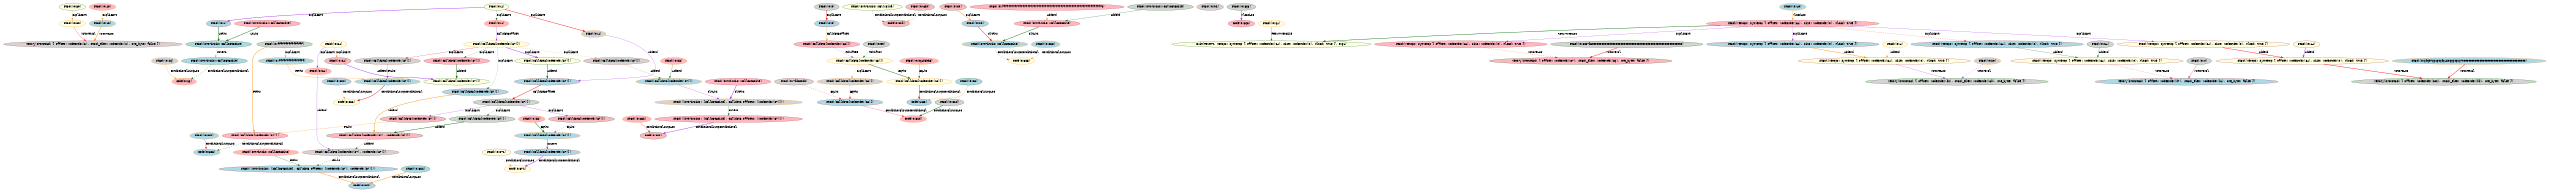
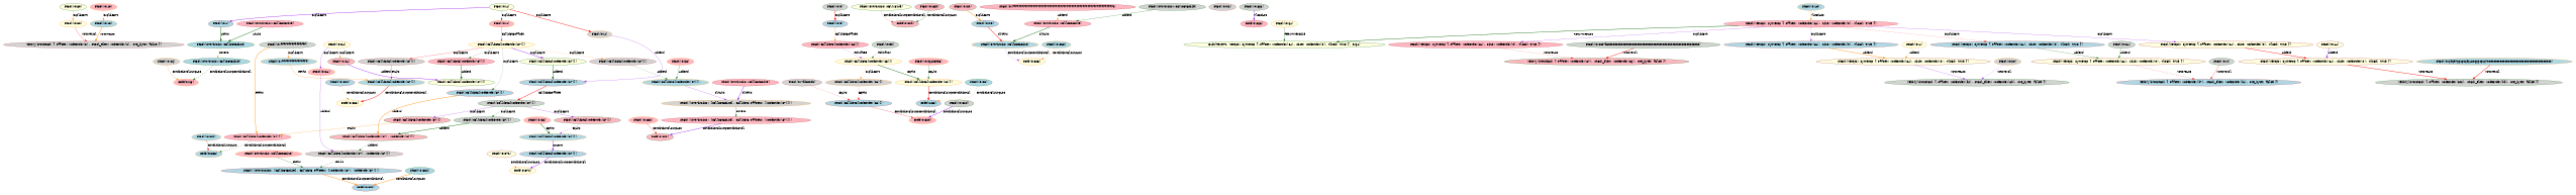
  digraph {
    fontname="DejaVu Sans Mono"
    node [color=brown fillcolor=lightpink fontname="DejaVu Sans Mono" style=filled]
    edge [color=darkgreen fontname="DejaVu Sans Mono" style=bold]
    n1 [color=darkgreen fillcolor=lightyellow label="Stack(0x80)"]
    n2 [color=darkorange fillcolor=lightyellow label="Stack(0x80)"]
    n3 [fillcolor=lightgrey label="Memory(FromStack { offset: NodeIndex(3), stack_elem: NodeIndex(2), one_byte: false })"]
    n4 [color=darkorange label="Stack(0x40)"]
    n5 [color=darkorange fillcolor=lightblue label="Stack(0x40)"]
    n6 [color=darkgreen fillcolor=lightyellow label="Stack(0x4)"]
    n7 [fillcolor=lightblue label="Stack(0x4)"]
    n8 [color=darkorange label="Stack(0x4)"]
    n9 [color=darkorange fillcolor=lightgrey label="Stack(0x4)"]
    n10 [color=darkgreen fillcolor=lightblue label="Stack(Intrinsic::CallDataSize)"]
    n11 [color=darkorange fillcolor=lightyellow label="Stack(Calldata[NodeIndex(37)])"]
    n12 [fillcolor=lightblue label="Stack(Calldata[NodeIndex(37)])"]
    n13 [color=darkgreen fillcolor=lightblue label="Stack(Intrinsic::CallDataSize)"]
    n14 [label="Stack(Intrinsic::CallDataSize)"]
    n15 [color=darkorange label="Code(0x16)"]
    n16 [color=darkorange fillcolor=lightgrey label="Stack(0x16)"]
    n17 [color=darkgreen fillcolor=lightgrey label="Stack(0x0)"]
    n18 [fillcolor=lightblue label="Stack(0x0)"]
    n19 [label="Stack(Calldata[NodeIndex(13)])"]
    n20 [color=darkorange fillcolor=lightyellow label="Stack(Calldata[NodeIndex(13)])"]
    n21 [color=darkorange fillcolor=lightgrey label="Stack(Calldata[NodeIndex(13)])"]
    n22 [color=darkorange fillcolor=lightyellow label="Stack(Calldata[NodeIndex(13)])"]
    n23 [color=darkgreen fillcolor=lightgrey label="Stack(0xe0)"]
    n24 [fillcolor=lightblue label="Stack(Calldata[NodeIndex(13)])"]
    n25 [fillcolor=lightblue label="Code(1x3a)"]
    n26 [color=darkorange label="Code(0x82d)"]
    n27 [fillcolor=lightgrey label="Stack(0x799320bb)"]
    n28 [color=darkgreen fillcolor=lightgrey label="Stack(0x82d)"]
    n29 [color=darkorange label="Stack(0xc64b3bb5)"]
    n30 [color=darkgreen fillcolor=lightblue label="Stack(0x3a)"]
    n31 [color=darkgreen fillcolor=lightyellow label="Stack(Intrinsic::CallValue)"]
    n32 [color=darkgreen label="Code(0x829)"]
    n33 [color=darkgreen label="Stack(0x829)"]
    n34 [color=darkgreen label="Stack(0x20)"]
    n35 [fillcolor=lightblue label="Stack(0x20)"]
    n36 [color=darkorange fillcolor=lightblue label="Stack(Intrinsic::CallDataSize)"]
    n37 [color=darkorange fillcolor=lightyellow label="Code(0x825)"]
    n38 [label="Stack(0xfffffffffffffffffffffffffffffffffffffffffffffffffffffffffffffffc)"]
    n39 [label="Stack(Intrinsic::CallDataSize)"]
    n40 [color=darkgreen fillcolor=lightgrey label="Stack(Intrinsic::CallDataSize)"]
    n41 [color=darkorange fillcolor=lightblue label="Stack(0x825)"]
    n42 [fillcolor=lightgrey label="Stack(Calldata[NodeIndex(37)])"]
    n43 [fillcolor=lightgrey label="Stack(Calldata[NodeIndex(37)])"]
    n44 [color=darkgreen fillcolor=lightyellow label="Stack(Calldata[NodeIndex(37)])"]
    n45 [label="Stack(Calldata[NodeIndex(37)])"]
    n46 [fillcolor=lightblue label="Stack(Calldata[NodeIndex(37)])"]
    n47 [color=darkorange fillcolor=lightblue label="Stack(Calldata[NodeIndex(37)])"]
    n48 [color=darkorange fillcolor=lightblue label="Stack(Calldata[NodeIndex(37)])"]
    n49 [color=darkgreen fillcolor=lightyellow label="Stack(Calldata[NodeIndex(37)])"]
    n50 [color=darkgreen label="Stack(Calldata[NodeIndex(37), NodeIndex(37)])"]
    n51 [color=darkgreen fillcolor=lightgrey label="Stack(0xffffffffffffffff)"]
    n52 [color=darkorange fillcolor=lightblue label="Stack(0xffffffffffffffff)"]
    n53 [label="Stack(Calldata[NodeIndex(37)])"]
    n54 [color=darkorange fillcolor=lightblue label="Code(0x822)"]
    n55 [color=darkorange fillcolor=lightyellow label="Code(0x822)"]
    n56 [fillcolor=lightblue label="Stack(0x822)"]
    n57 [label="Stack(Intrinsic::CallDataSize)"]
    n58 [color=darkorange fillcolor=lightgrey label="Stack((Intrinsics: [CallDataSize], Calldata Offsets: [NodeIndex(37)]))"]
    n59 [label="Stack((Intrinsics: [CallDataSize], Calldata Offsets: [NodeIndex(37)]))"]
    n60 [color=darkorange label="Stack(0x23)"]
    n61 [color=darkgreen label="Code(0x822)"]
    n62 [color=darkorange label="Stack(0x822)"]
    n63 [color=darkgreen fillcolor=lightgrey label="Stack(Calldata[NodeIndex(37)])"]
    n64 [color=darkgreen label="Stack(Calldata[NodeIndex(37)])"]
    n65 [color=darkgreen fillcolor=lightgrey label="Stack(Calldata[NodeIndex(37)])"]
    n66 [color=darkgreen label="Stack(Calldata[NodeIndex(37)])"]
    n67 [color=darkorange fillcolor=lightblue label="Stack(Calldata[NodeIndex(37)])"]
    n68 [color=darkorange fillcolor=lightblue label="Stack(0x822)"]
    n69 [color=darkorange fillcolor=lightyellow label="Stack(0x24)"]
    n70 [color=darkgreen label="Stack(0x24)"]
    n71 [color=darkorange label="Stack(0x24)"]
    n72 [fillcolor=lightgrey label="Stack(Calldata[NodeIndex(37), NodeIndex(37)])"]
    n73 [color=darkorange label="Stack(Intrinsic::CallDataSize)"]
    n74 [fillcolor=lightblue label="Stack((Intrinsics: [CallDataSize], Calldata Offsets: [NodeIndex(37), NodeIndex(37)]))"]
    n75 [fillcolor=lightblue label="Code(0x822)"]
    n76 [color=darkgreen fillcolor=lightblue label="Stack(0x822)"]
    n77 [fillcolor=lightgrey label="Stack(0xb2)"]
    n78 [color=darkorange label="Stack(0x2a)"]
    n79 [fillcolor=lightblue label="Stack(Calldata[NodeIndex(37)])"]
    n80 [color=darkorange fillcolor=lightyellow label="Code(0x871)"]
    n81 [color=darkgreen fillcolor=lightgrey label="Stack(0x86a)"]
    n82 [label="Code(0x86a)"]
    n83 [fillcolor=lightyellow label="Stack(0x871)"]
    n84 [color=darkorange fillcolor=lightyellow label="Stack(0x64)"]
    n85 [color=darkgreen fillcolor=lightyellow label="Exit(Revert, MemOps: SymMemOp { offset: NodeIndex(84), size: NodeIndex(0), mload: true }, 0x64)"]
    n86 [color=darkorange fillcolor=lightblue label="Stack(0x40)"]
    n87 [label="Stack(MemOps: SymMemOp { offset: NodeIndex(84), size: NodeIndex(0), mload: true })"]
    n88 [label="Stack(MemOps: SymMemOp { offset: NodeIndex(84), size: NodeIndex(0), mload: true })"]
    n89 [fillcolor=lightblue label="Stack(MemOps: SymMemOp { offset: NodeIndex(84), size: NodeIndex(0), mload: true })"]
    n90 [fillcolor=lightblue label="Stack(MemOps: SymMemOp { offset: NodeIndex(84), size: NodeIndex(0), mload: true })"]
    n91 [fillcolor=lightyellow label="Stack(MemOps: SymMemOp { offset: NodeIndex(84), size: NodeIndex(0), mload: true })"]
    n92 [color=darkgreen label="Memory(FromStack { offset: NodeIndex(87), stack_elem: NodeIndex(86), one_byte: false })"]
    n93 [fillcolor=lightyellow label="Stack(MemOps: SymMemOp { offset: NodeIndex(84), size: NodeIndex(0), mload: true })"]
    n94 [fillcolor=lightyellow label="Stack(MemOps: SymMemOp { offset: NodeIndex(84), size: NodeIndex(0), mload: true })"]
    n95 [fillcolor=lightyellow label="Stack(MemOps: SymMemOp { offset: NodeIndex(84), size: NodeIndex(0), mload: true })"]
    n96 [color=darkgreen fillcolor=lightgrey label="Stack(0x8c379a000000000000000000000000000000000000000000000000000000000)"]
    n97 [color=darkorange fillcolor=lightgrey label="Stack(0x20)"]
    n98 [color=darkgreen fillcolor=lightgrey label="Memory(FromStack { offset: NodeIndex(92), stack_elem: NodeIndex(89), one_byte: false })"]
    n99 [color=darkorange fillcolor=lightyellow label="Stack(0x4)"]
    n100 [color=darkgreen fillcolor=lightgrey label="Stack(0xc)"]
    n101 [fillcolor=lightblue label="Memory(FromStack { offset: NodeIndex(97), stack_elem: NodeIndex(94), one_byte: false })"]
    n102 [color=darkgreen fillcolor=lightgrey label="Stack(0x24)"]
    n103 [color=darkorange fillcolor=lightblue label="Stack(0x696e76616c696420666c61670000000000000000000000000000000000000000)"]
    n104 [color=darkgreen fillcolor=lightgrey label="Memory(FromStack { offset: NodeIndex(102), stack_elem: NodeIndex(99), one_byte: false })"]
    n105 [fillcolor=lightyellow label="Stack(0x44)"]
    n1 -> n2 [color=darkorange label=Duplicant style=solid]
    n2 -> n3 [color=red label=MstoreVal style=solid]
    n4 -> n5 [color=darkorange label=Duplicant style=dashed]
    n5 -> n3 [color=darkorange label=MstoreLoc]
    n6 -> n7 [color=purple label=Duplicant]
    n6 -> n8 [label=Duplicant style=dashed]
    n6 -> n9 [color=red label=Duplicant]
    n7 -> n10 [label=LtRhs]
    n8 -> n11 [color=purple label=CalldataOffset style=solid]
    n9 -> n12 [color=purple label=Addend style=solid]
    n10 -> n13 [color=darkorange label=IsZero style=dashed]
    n11 -> n42 [color=red label=Duplicant style=solid]
    n11 -> n43 [color=darkorange label=Duplicant style=dashed]
    n11 -> n44 [color=purple label=Duplicant]
    n11 -> n45 [label=Duplicant style=dashed]
    n11 -> n46 [label=Duplicant style=dashed]
    n12 -> n63 [color=red label=CalldataOffset]
    n13 -> n15 [label=ConditionalJumpConditional style=dashed]
    n14 -> n10 [label=LtLhs]
    n16 -> n15 [color=darkorange label=ConditionalJumpLoc style=solid]
    n17 -> n18 [color=red label=Duplicant]
    n18 -> n19 [color=darkorange label=CalldataOffset style=solid]
    n19 -> n20 [color=purple label=RShiftee style=dashed]
    n20 -> n21 [color=darkorange label=Duplicant style=dashed]
    n20 -> n22 [label=EqRhs]
    n21 -> n24 [color=red label=EqRhs style=dashed]
    n22 -> n25 [color=red label=ConditionalJumpConditional]
    n23 -> n20 [label=RShiftor style=dashed]
    n24 -> n26 [color=red label=ConditionalJumpConditional style=solid]
    n27 -> n24 [color=red label=EqLhs style=dashed]
-   n28 -> n26 [label=ConditionalJumpLoc]
+   n28 -> n26 [color=purple label=ConditionalJumpLoc]
    n29 -> n22 [label=EqLhs style=solid]
-   n30 -> n25 [color=darkorange label=ConditionalJumpLoc style=solid]
+   n30 -> n25 [color=darkorange label=ConditionalJumpLoc style=dashed]
    n31 -> n32 [color=red label=ConditionalJumpConditional style=dashed]
-   n33 -> n32 [color=darkorange label=ConditionalJumpLoc style=solid]
+   n33 -> n32 [label=ConditionalJumpLoc style=solid]
    n34 -> n35 [color=darkorange label=Duplicant]
    n35 -> n36 [color=red label=SltRhs]
    n36 -> n37 [color=purple label=ConditionalJumpConditional style=dashed]
    n38 -> n39 [color=darkorange label=Addend style=dashed]
    n39 -> n36 [label=SltLhs]
    n40 -> n39 [label=Addend style=solid]
    n41 -> n37 [color=darkorange label=ConditionalJumpLoc style=dashed]
    n42 -> n47 [color=red label=GtLhs style=solid]
    n43 -> n48 [label=Addend style=dashed]
    n44 -> n12 [label=Addend]
    n45 -> n49 [label=Addend]
    n46 -> n50 [color=darkorange label=Addend]
    n47 -> n55 [color=red label=ConditionalJumpConditional]
    n48 -> n58 [color=purple label=SltLhs style=solid]
    n50 -> n72 [label=Addend style=dashed]
    n51 -> n52 [color=darkorange label=Duplicant style=dashed]
    n51 -> n53 [color=darkorange label=GtRhs]
    n52 -> n47 [color=darkorange label=GtRhs style=solid]
    n53 -> n54 [label=ConditionalJumpConditional style=dashed]
    n56 -> n55 [color=darkorange label=ConditionalJumpLoc style=dashed]
    n57 -> n58 [color=purple label=SltRhs]
    n58 -> n59 [label=IsZero style=solid]
    n59 -> n61 [color=purple label=ConditionalJumpConditional]
    n60 -> n48 [label=Addend style=solid]
    n62 -> n61 [color=red label=ConditionalJumpLoc style=solid]
    n63 -> n64 [color=purple label=Duplicant style=solid]
    n63 -> n65 [label=Duplicant style=dashed]
    n63 -> n66 [color=purple label=Duplicant style=solid]
    n64 -> n53 [color=darkorange label=GtLhs style=solid]
    n65 -> n50 [label=Addend]
    n66 -> n67 [color=purple label=EqLhs style=dashed]
    n67 -> n79 [color=purple label=IsZero]
    n68 -> n54 [color=red label=ConditionalJumpLoc style=solid]
    n69 -> n70 [color=darkorange label=Duplicant style=dashed]
    n69 -> n71 [color=purple label=Duplicant style=solid]
    n70 -> n49 [color=purple label=Addend]
    n71 -> n72 [color=purple label=Addend style=solid]
    n72 -> n74 [label=GtLhs style=dashed]
    n73 -> n74 [label=GtRhs style=solid]
    n74 -> n75 [color=darkorange label=ConditionalJumpConditional]
    n76 -> n75 [color=darkorange label=ConditionalJumpLoc]
    n78 -> n67 [label=EqRhs]
    n79 -> n80 [color=purple label=ConditionalJumpConditional]
    n81 -> n82 [color=purple label=MloadLoc]
    n83 -> n80 [color=darkorange label=ConditionalJumpLoc style=dashed]
    n84 -> n85 [label=ReturnMemSize style=solid]
    n86 -> n87 [color=darkorange label=MloadLoc style=solid]
    n87 -> n85 [label=ReturnMemLoc]
    n87 -> n88 [color=purple label=Duplicant style=solid]
    n87 -> n89 [color=purple label=Duplicant style=dashed]
    n87 -> n90 [color=red label=Duplicant style=dashed]
    n87 -> n91 [color=purple label=Duplicant style=solid]
    n88 -> n92 [color=red label=MstoreLoc style=dashed]
    n89 -> n93 [color=darkorange label=Addend]
    n90 -> n94 [label=Addend style=solid]
    n91 -> n95 [color=red label=Addend]
    n93 -> n98 [color=purple label=MstoreLoc style=solid]
    n94 -> n101 [color=red label=MstoreLoc style=dashed]
    n95 -> n104 [color=red label=MstoreLoc]
    n96 -> n92 [color=red label=MstoreVal]
    n97 -> n98 [color=purple label=MstoreVal style=dashed]
    n99 -> n93 [color=darkorange label=Addend style=dashed]
    n100 -> n101 [color=red label=MstoreVal style=solid]
    n102 -> n94 [label=Addend style=solid]
    n103 -> n104 [color=red label=MstoreVal]
    n105 -> n95 [color=purple label=Addend]
  }
